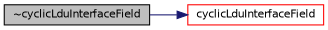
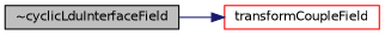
  digraph {
    rankdir=LR
    node [fontname=Helvetica fontsize=10 shape=record]
    n1 [color=black fillcolor=grey75 fontcolor=black height=0.2 label="~cyclicLduInterfaceField" style=filled width=0.4]
-   n2 [color=red height=0.2 label=cyclicLduInterfaceField width=0.4]
+   n2 [color=red height=0.2 label=transformCoupleField width=0.4]
    n1 -> n2 [color=midnightblue fontname=Helvetica fontsize=10 labelfontname=Helvetica labelfontsize=10 style=solid]
  }
